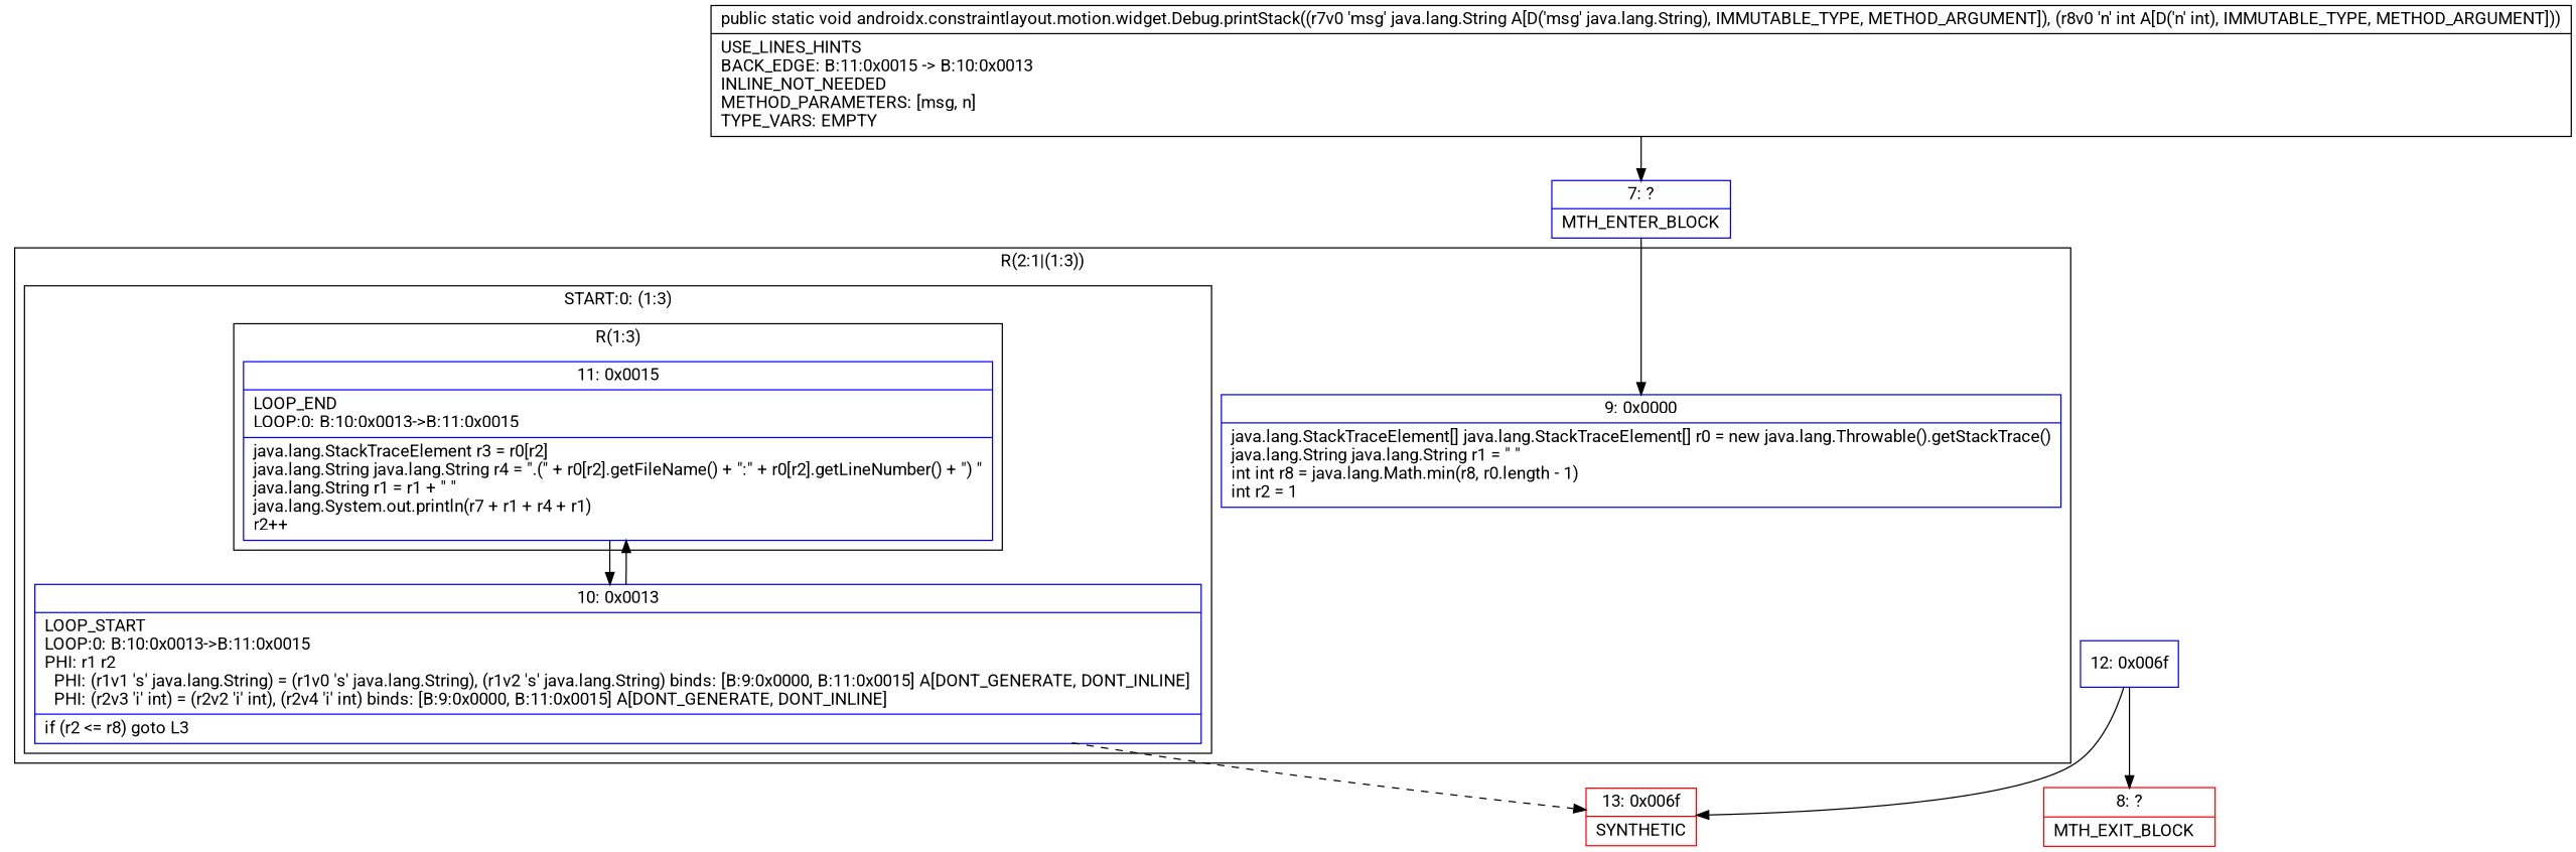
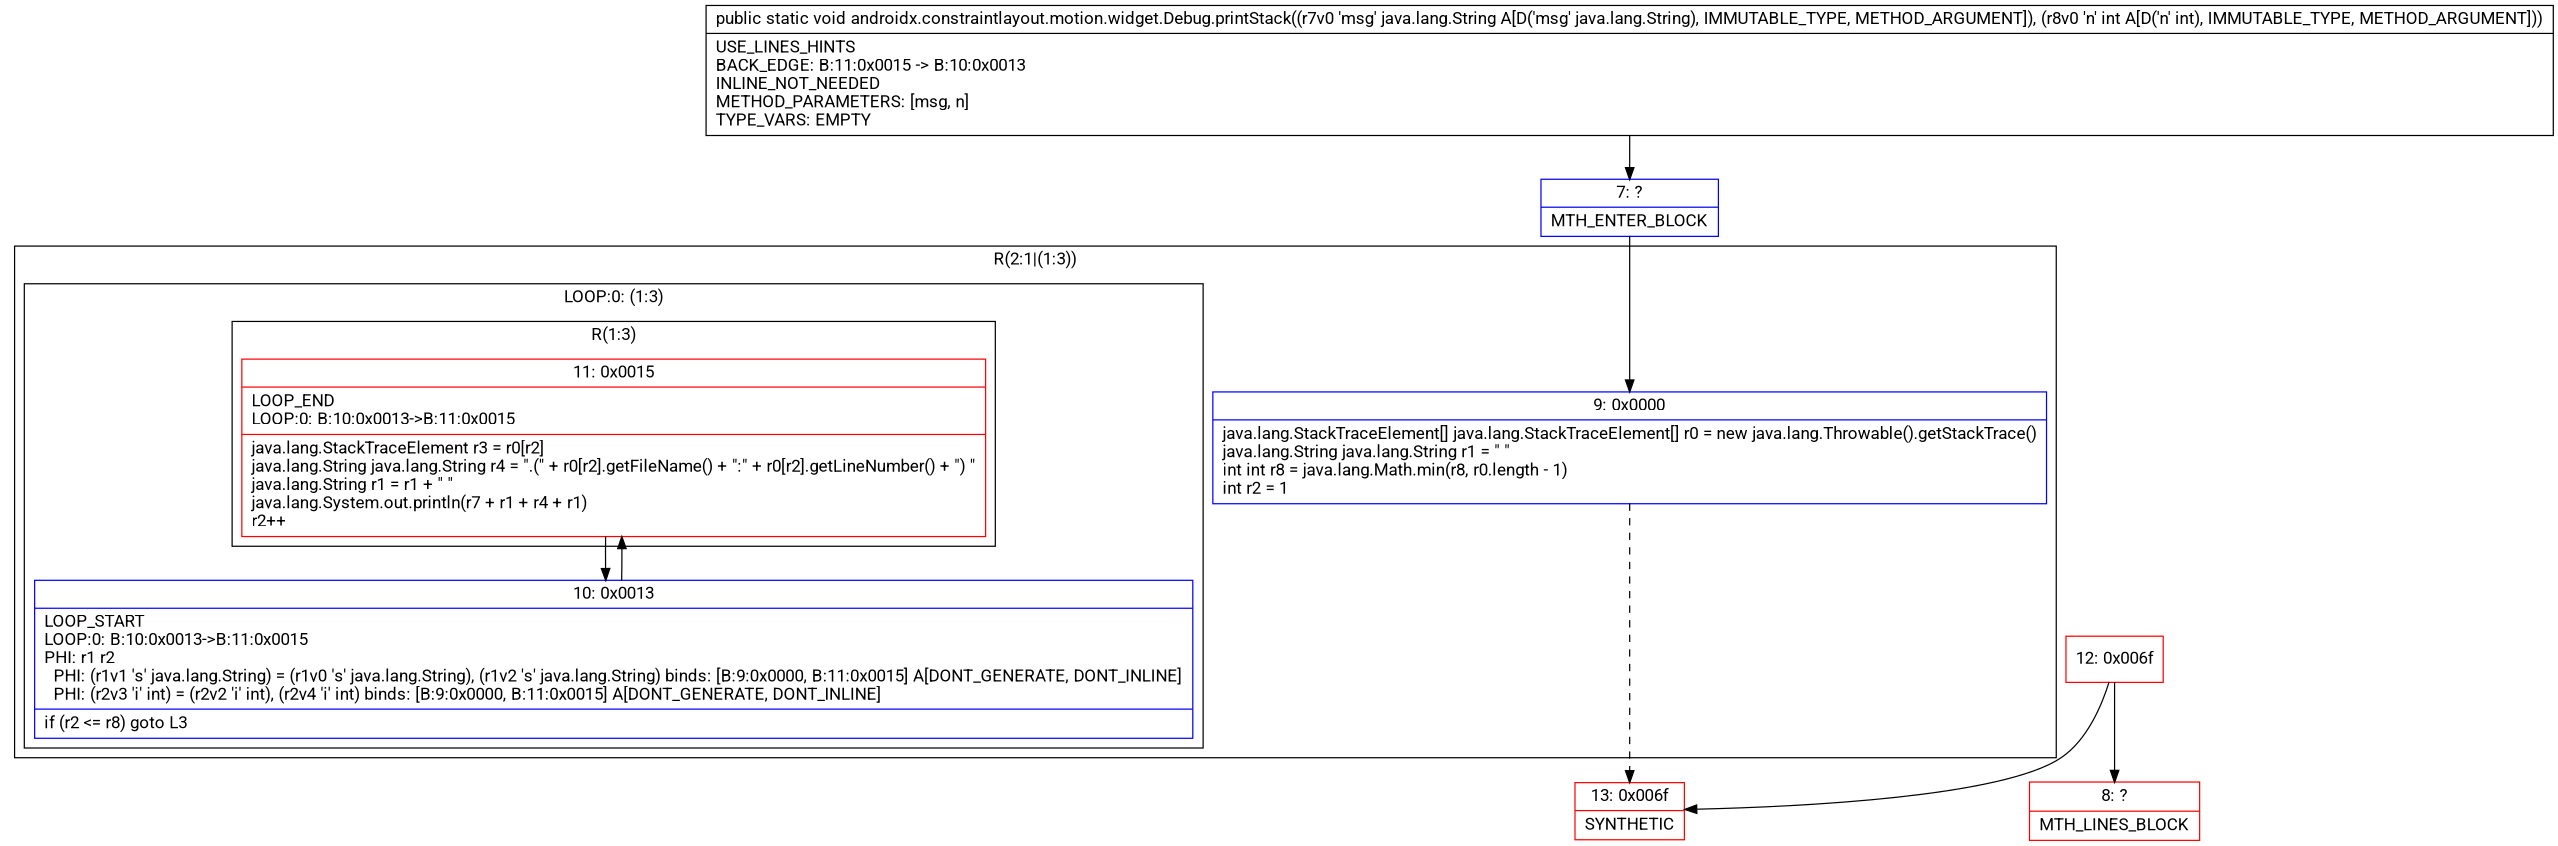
  digraph {
    fontname=Roboto
    node [color=blue fontname=Roboto shape=record]
    edge [fontname=Roboto]
-   n1 [label="{11\:\ 0x0015|LOOP_END\lLOOP:0: B:10:0x0013\-\>B:11:0x0015\l|java.lang.StackTraceElement r3 = r0[r2]\ljava.lang.String java.lang.String r4 = \".(\" + r0[r2].getFileName() + \":\" + r0[r2].getLineNumber() + \") \"\ljava.lang.String r1 = r1 + \" \"\ljava.lang.System.out.println(r7 + r1 + r4 + r1)\lr2++\l}"]
+   n1 [color=red label="{11\:\ 0x0015|LOOP_END\lLOOP:0: B:10:0x0013\-\>B:11:0x0015\l|java.lang.StackTraceElement r3 = r0[r2]\ljava.lang.String java.lang.String r4 = \".(\" + r0[r2].getFileName() + \":\" + r0[r2].getLineNumber() + \") \"\ljava.lang.String r1 = r1 + \" \"\ljava.lang.System.out.println(r7 + r1 + r4 + r1)\lr2++\l}"]
    n2 [label="{10\:\ 0x0013|LOOP_START\lLOOP:0: B:10:0x0013\-\>B:11:0x0015\lPHI: r1 r2 \l  PHI: (r1v1 's' java.lang.String) = (r1v0 's' java.lang.String), (r1v2 's' java.lang.String) binds: [B:9:0x0000, B:11:0x0015] A[DONT_GENERATE, DONT_INLINE]\l  PHI: (r2v3 'i' int) = (r2v2 'i' int), (r2v4 'i' int) binds: [B:9:0x0000, B:11:0x0015] A[DONT_GENERATE, DONT_INLINE]\l|if (r2 \<= r8) goto L3\l}"]
    n3 [label="{9\:\ 0x0000|java.lang.StackTraceElement[] java.lang.StackTraceElement[] r0 = new java.lang.Throwable().getStackTrace()\ljava.lang.String java.lang.String r1 = \" \"\lint int r8 = java.lang.Math.min(r8, r0.length \- 1)\lint r2 = 1\l}"]
    n4 [color=red label="{13\:\ 0x006f|SYNTHETIC\l}"]
    n5 [label="{7\:\ ?|MTH_ENTER_BLOCK\l}"]
-   n6 [label="{12\:\ 0x006f}"]
-   n7 [color=red label="{8\:\ ?|MTH_EXIT_BLOCK\l}"]
+   n6 [color=red label="{12\:\ 0x006f}"]
+   n7 [color=red label="{8\:\ ?|MTH_LINES_BLOCK\l}"]
    n8 [label="{public static void androidx.constraintlayout.motion.widget.Debug.printStack((r7v0 'msg' java.lang.String A[D('msg' java.lang.String), IMMUTABLE_TYPE, METHOD_ARGUMENT]), (r8v0 'n' int A[D('n' int), IMMUTABLE_TYPE, METHOD_ARGUMENT]))  | USE_LINES_HINTS\lBACK_EDGE: B:11:0x0015 \-\> B:10:0x0013\lINLINE_NOT_NEEDED\lMETHOD_PARAMETERS: [msg, n]\lTYPE_VARS: EMPTY\l}" color=""]
    subgraph cluster_1 {
      label="R(2:1|(1:3))"
      n3
      subgraph cluster_2 {
-       label="START:0: (1:3)"
+       label="LOOP:0: (1:3)"
        n2
        subgraph cluster_3 {
          label="R(1:3)"
          n1
        }
      }
    }
    n1 -> n2
    n2 -> n1
-   n2 -> n4 [style=dashed]
+   n3 -> n4 [style=dashed]
    n5 -> n3
    n6 -> n4
    n6 -> n7
    n8 -> n5
  }
